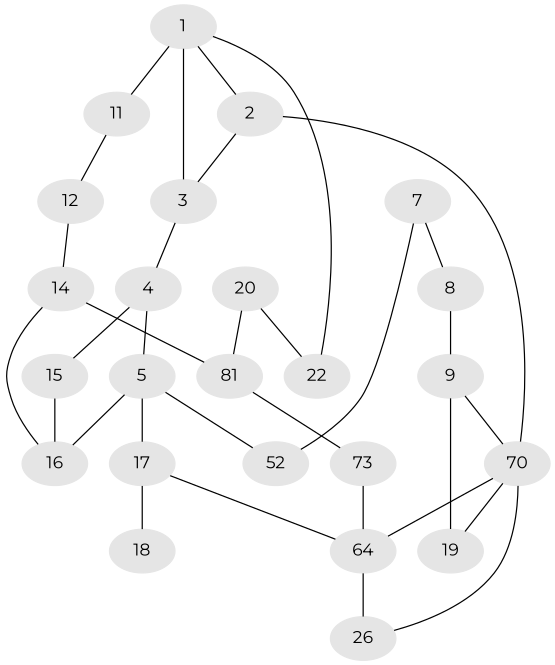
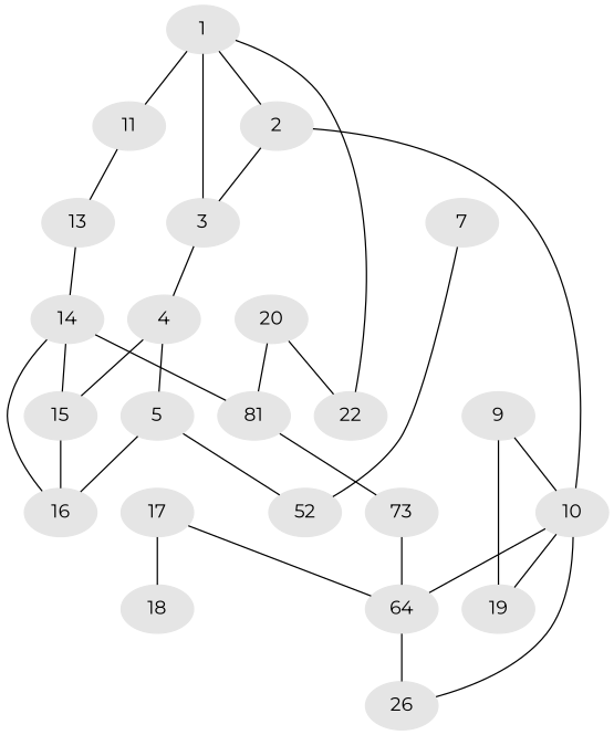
  graph {
    fontname=Montserrat
    node [color=gray90 fontname=Montserrat style=filled]
    edge [fontname=Montserrat weight=1.0]
    1
    2
    3
    11
    22
-   10 [label=70]
+   10
    4
-   13 [label=12]
+   13
    19
    n10 [label=64]
    26
    5
    15
    n14 [label=52]
    16
    17
    18
    7
-   8
    9
    14
    n22 [label=81]
    20
    n24 [label=73]
    1 -- 2
    1 -- 3
    1 -- 11 [weight=2.0]
    1 -- 22
    2 -- 3
    2 -- 10 [weight=2.0]
    3 -- 4
    11 -- 13
    10 -- 19
    10 -- n10
    10 -- 26
    4 -- 5
    4 -- 15
    13 -- 14
    n10 -- 26 [weight=2.0]
    5 -- n14
    5 -- 16
-   5 -- 17 [weight=2.0]
    15 -- 16
    17 -- n10
    17 -- 18 [weight=2.0]
    7 -- n14 [weight=2.0]
-   7 -- 8 [weight=2.0]
-   8 -- 9
    9 -- 10
    9 -- 19
+   14 -- 15
    14 -- 16
    14 -- n22 [weight=2.0]
    n22 -- n24
    20 -- 22 [weight=2.0]
    20 -- n22 [weight=2.0]
    n24 -- n10
  }
